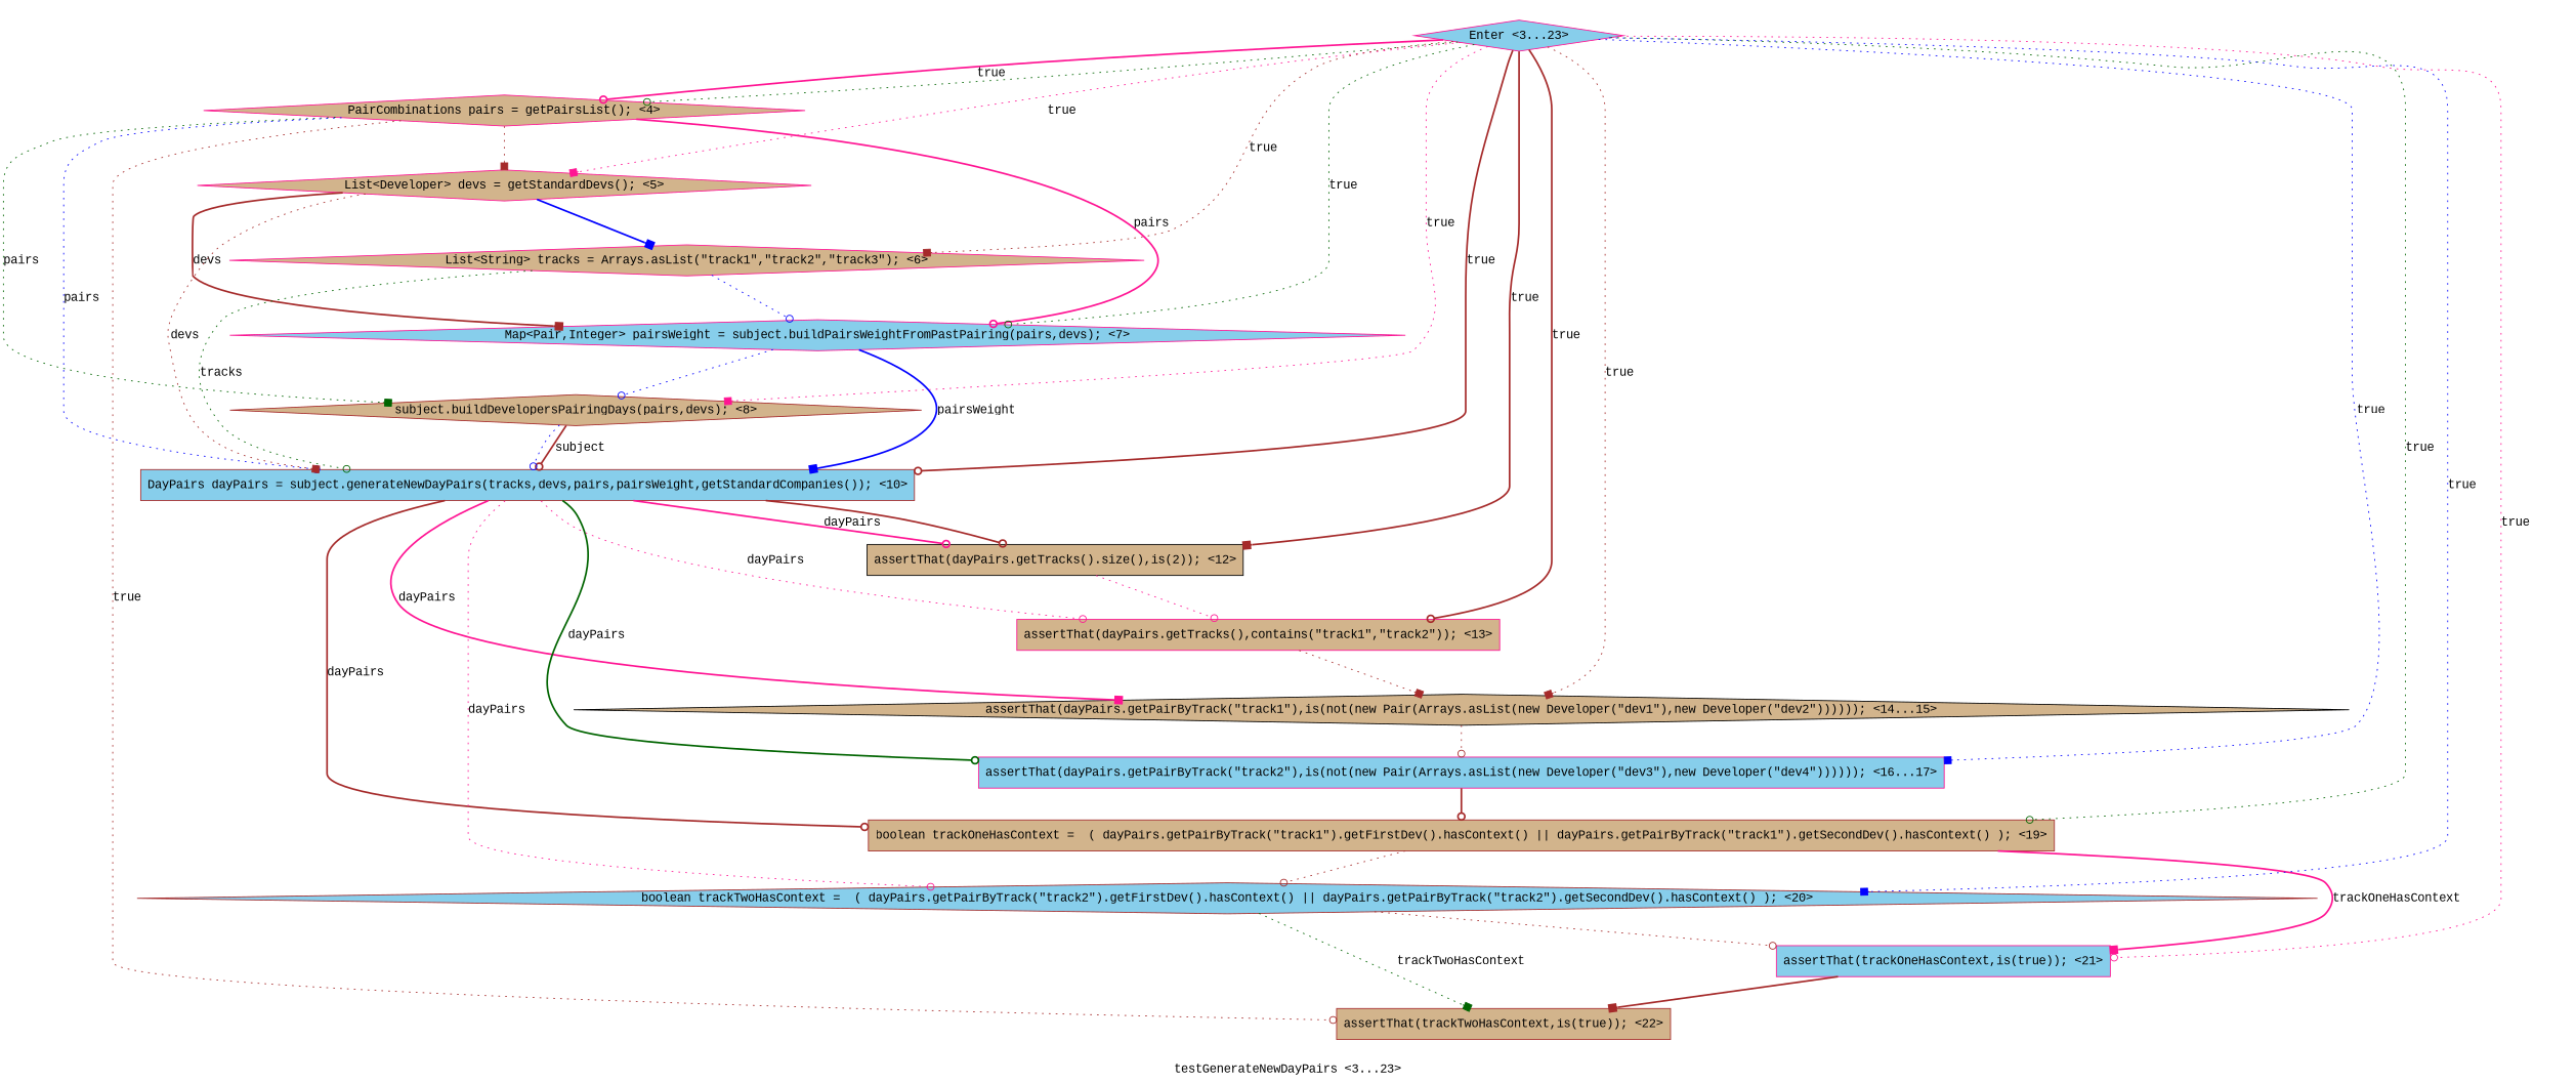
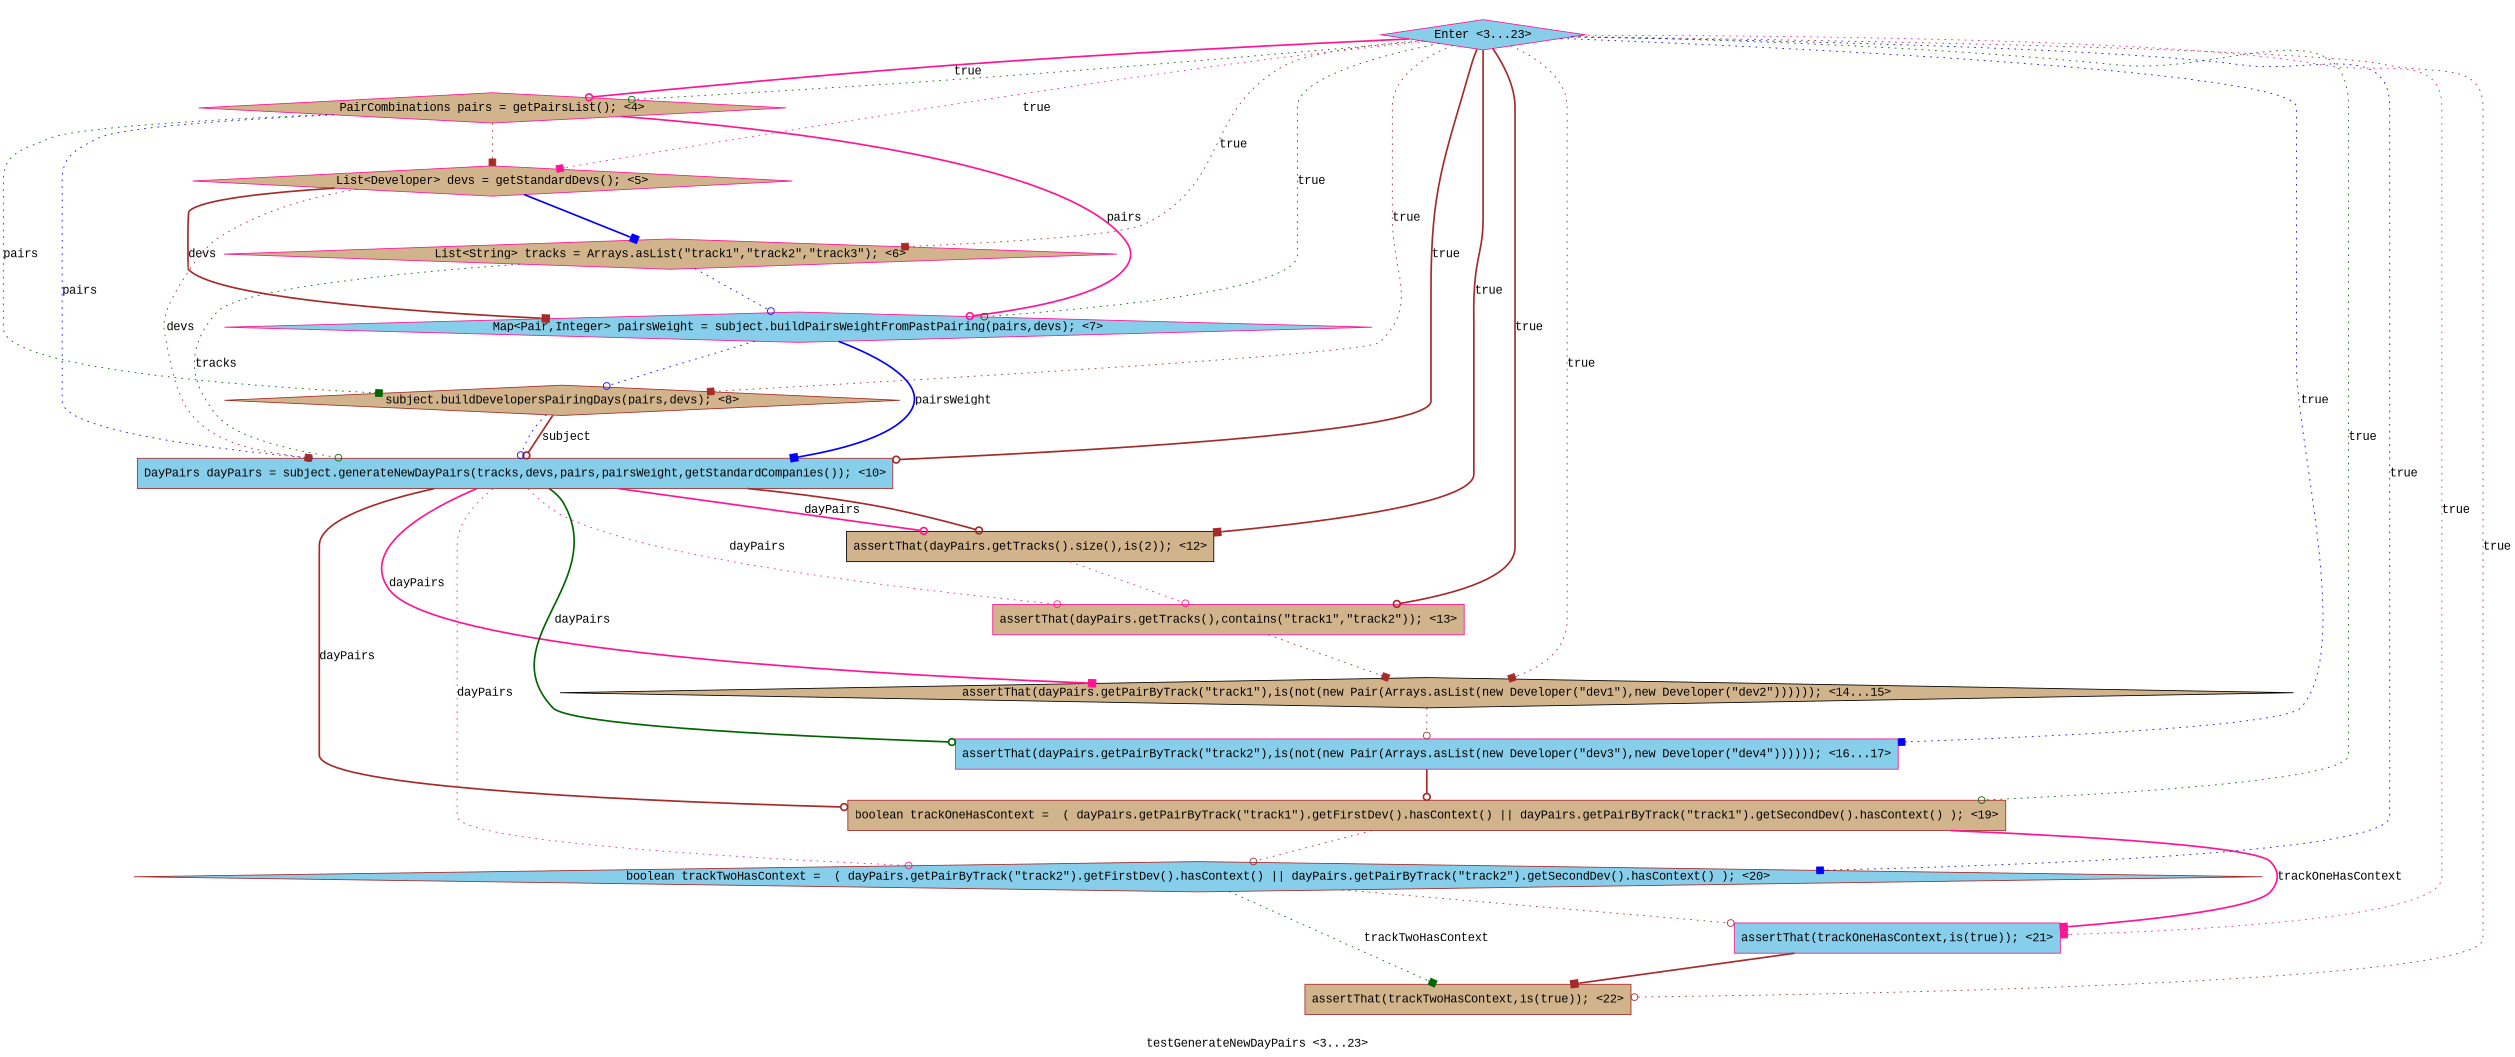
  digraph {
    fontname="Liberation Mono"
    label="testGenerateNewDayPairs <3...23>"
    node [color=deeppink fillcolor=tan fontname="Liberation Mono" shape=diamond style=filled]
    edge [arrowhead=odot color=brown fontname="Liberation Mono" style=dotted]
    n1 [color=black label="assertThat(dayPairs.getPairByTrack(\"track1\"),is(not(new Pair(Arrays.asList(new Developer(\"dev1\"),new Developer(\"dev2\")))))); <14...15>"]
    n2 [fillcolor=skyblue label="assertThat(dayPairs.getPairByTrack(\"track2\"),is(not(new Pair(Arrays.asList(new Developer(\"dev3\"),new Developer(\"dev4\")))))); <16...17>" shape=box]
    n3 [color=brown label="boolean trackOneHasContext =  ( dayPairs.getPairByTrack(\"track1\").getFirstDev().hasContext() || dayPairs.getPairByTrack(\"track1\").getSecondDev().hasContext() ); <19>" shape=box]
    n4 [color=brown label="assertThat(trackTwoHasContext,is(true)); <22>" shape=box]
    n5 [fillcolor=skyblue label="Map<Pair,Integer> pairsWeight = subject.buildPairsWeightFromPastPairing(pairs,devs); <7>"]
    n6 [color=brown label="subject.buildDevelopersPairingDays(pairs,devs); <8>"]
    n7 [color=brown fillcolor=skyblue label="DayPairs dayPairs = subject.generateNewDayPairs(tracks,devs,pairs,pairsWeight,getStandardCompanies()); <10>" shape=box]
    n8 [color=brown fillcolor=skyblue label="boolean trackTwoHasContext =  ( dayPairs.getPairByTrack(\"track2\").getFirstDev().hasContext() || dayPairs.getPairByTrack(\"track2\").getSecondDev().hasContext() ); <20>"]
    n9 [color=black label="assertThat(dayPairs.getTracks().size(),is(2)); <12>" shape=box]
    n10 [label="assertThat(dayPairs.getTracks(),contains(\"track1\",\"track2\")); <13>" shape=box]
    n11 [fillcolor=skyblue label="assertThat(trackOneHasContext,is(true)); <21>" shape=box]
    n12 [label="PairCombinations pairs = getPairsList(); <4>"]
    n13 [label="List<Developer> devs = getStandardDevs(); <5>"]
    n14 [label="List<String> tracks = Arrays.asList(\"track1\",\"track2\",\"track3\"); <6>"]
    n15 [fillcolor=skyblue label="Enter <3...23>"]
    n1 -> n2
    n2 -> n3 [style=bold]
    n3 -> n8
    n3 -> n11 [arrowhead=box color=deeppink label=trackOneHasContext style=bold]
    n5 -> n6 [color=blue]
    n5 -> n7 [arrowhead=box color=blue label=pairsWeight style=bold]
    n6 -> n7 [label=subject style=bold]
    n6 -> n7 [color=blue]
    n7 -> n1 [arrowhead=box color=deeppink label=dayPairs style=bold]
    n7 -> n2 [color=darkgreen label=dayPairs style=bold]
    n7 -> n3 [label=dayPairs style=bold]
    n7 -> n8 [color=deeppink label=dayPairs]
    n7 -> n9 [color=deeppink label=dayPairs style=bold]
    n7 -> n9 [style=bold]
    n7 -> n10 [color=deeppink label=dayPairs]
    n8 -> n4 [arrowhead=box color=darkgreen label=trackTwoHasContext]
    n8 -> n11
    n9 -> n10 [color=deeppink]
    n10 -> n1 [arrowhead=box]
    n11 -> n4 [arrowhead=box style=bold]
    n12 -> n5 [color=deeppink label=pairs style=bold]
    n12 -> n6 [arrowhead=box color=darkgreen label=pairs]
    n12 -> n7 [color=blue label=pairs]
    n12 -> n13 [arrowhead=box]
    n13 -> n5 [arrowhead=box label=devs style=bold]
    n13 -> n7 [arrowhead=box label=devs]
    n13 -> n14 [arrowhead=box color=blue style=bold]
    n14 -> n5 [color=blue]
    n14 -> n7 [color=darkgreen label=tracks]
    n15 -> n1 [arrowhead=box label=true]
    n15 -> n2 [arrowhead=box color=blue label=true]
    n15 -> n3 [color=darkgreen label=true]
-   n12 -> n4 [label=true]
+   n15 -> n4 [label=true]
    n15 -> n5 [color=darkgreen label=true]
-   n15 -> n6 [arrowhead=box color=deeppink label=true]
+   n15 -> n6 [arrowhead=box label=true]
    n15 -> n7 [label=true style=bold]
    n15 -> n8 [arrowhead=box color=blue label=true]
    n15 -> n9 [arrowhead=box label=true style=bold]
    n15 -> n10 [label=true style=bold]
-   n15 -> n11 [color=deeppink label=true]
+   n15 -> n11 [arrowhead=box color=deeppink label=true]
    n15 -> n12 [color=deeppink label=true style=bold]
    n15 -> n12 [color=darkgreen]
    n15 -> n13 [arrowhead=box color=deeppink label=true]
    n15 -> n14 [arrowhead=box label=true]
  }
